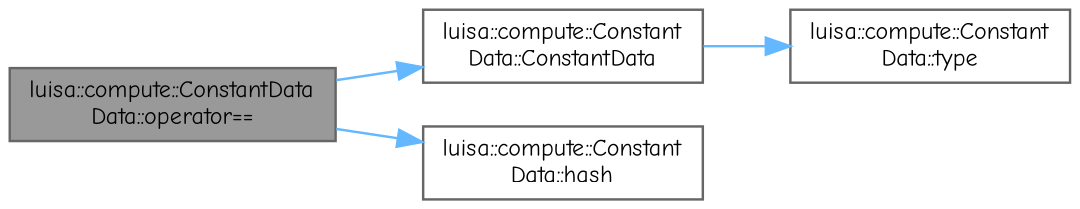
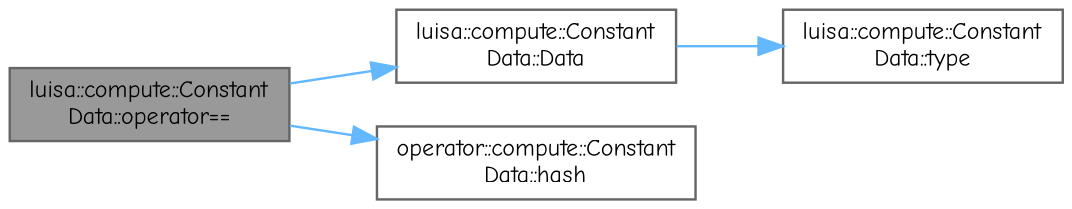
  digraph {
    fontname="Comic Neue"
    rankdir=LR
    node [color=grey40 fillcolor=white fontname="Comic Neue" fontsize=10 shape=box style=filled]
    edge [color=steelblue1 fontname="Comic Neue" fontsize=10 labelfontname=Helvetica labelfontsize=10 style=solid]
-   n1 [color=gray40 fillcolor=grey60 fontcolor=black height=0.2 label="luisa::compute::ConstantData\lData::operator==" width=0.4]
-   n2 [height=0.2 label="luisa::compute::Constant\lData::ConstantData" width=0.4]
-   n3 [height=0.2 label="luisa::compute::Constant\lData::hash" width=0.4]
+   n1 [color=gray40 fillcolor=grey60 fontcolor=black height=0.2 label="luisa::compute::Constant\lData::operator==" width=0.4]
+   n2 [height=0.2 label="luisa::compute::Constant\lData::Data" width=0.4]
+   n3 [height=0.2 label="operator::compute::Constant\lData::hash" width=0.4]
    n4 [height=0.2 label="luisa::compute::Constant\lData::type" width=0.4]
    n1 -> n2
    n1 -> n3
    n2 -> n4
  }
